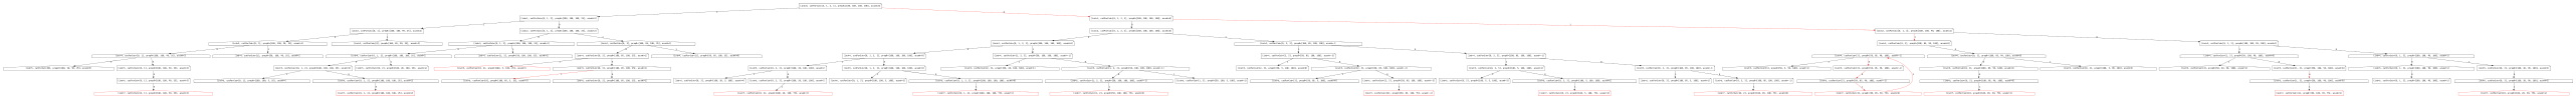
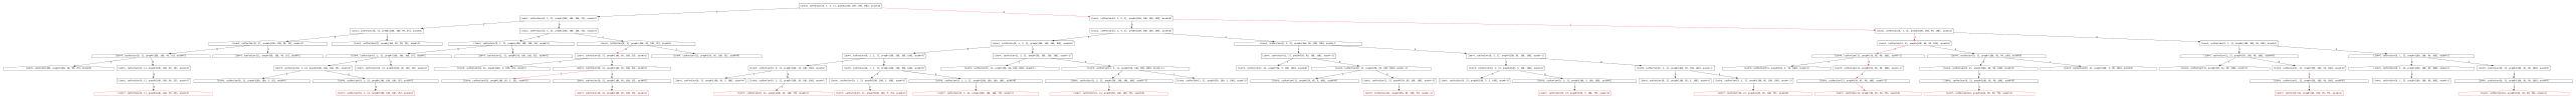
  strict digraph {
    fontname="JetBrains Mono"
    node [fontname="JetBrains Mono" shape=house]
    edge [fontname="JetBrains Mono"]
    n1 [color=red label="(ind=7, catPorCub=[0, 1, 2], prepR=[100, 100, 100, 25], acumV=2)" shape=note]
    n2 [label="(ind=4, catPorCub=[2, 3], prepR=[50, 85, 100, 100], acumV=-2)" shape=note]
    n3 [label="(ind=5, catPorCub=[2, 3], prepR=[50, 5, 100, 100], acumV=0)" shape=note]
    n4 [label="(ind=5, catPorCub=[2, 3], prepR=[50, 85, 100, 100], acumV=-2)"]
    n5 [label="(ind=6, catPorCub=[3], prepR=[50, 85, 5, 100], acumV=0)"]
    n6 [label="(ind=6, catPorCub=[2, 3], prepR=[50, 85, 100, 100], acumV=-2)" shape=note]
    n7 [label="(ind=6, catPorCub=[0, 3], prepR=[100, 5, 5, 100], acumV=3)" shape=note]
    n8 [label="(ind=2, catPorCub=[0, 1, 2, 3], prepR=[100, 100, 100, 100], acumV=0)" shape=note]
    n9 [label="(ind=3, catPorCub=[0, 1, 2, 3], prepR=[100, 100, 100, 100], acumV=0)" shape=note]
    n10 [label="(ind=3, catPorCub=[0, 2, 3], prepR=[100, 85, 100, 100], acumV=-1)"]
    n11 [label="(ind=4, catPorCub=[0, 1, 2, 3], prepR=[100, 100, 100, 100], acumV=0)" shape=note]
    n12 [label="(ind=4, catPorCub=[1, 2, 3], prepR=[50, 100, 100, 100], acumV=-1)" shape=note]
    n13 [label="(ind=4, catPorCub=[0, 2, 3], prepR=[100, 85, 100, 100], acumV=-1)" shape=note]
    n14 [label="(ind=6, catPorCub=[1, 3], prepR=[50, 100, 90, 100], acumV=0)"]
    n15 [color=red label="(ind=7, catPorCub=[1], prepR=[50, 100, 90, 75], acumV=1)" shape=note]
    n16 [label="(ind=3, catPorCub=[0, 1], prepR=[100, 100, 90, 25], acumV=3)"]
    n17 [label="(ind=4, catPorCub=[0, 1], prepR=[100, 100, 90, 25], acumV=3)"]
    n18 [label="(ind=4, catPorCub=[1], prepR=[50, 100, 90, 25], acumV=2)"]
    n19 [label="(ind=5, catPorCub=[0], prepR=[100, 20, 90, 25], acumV=5)"]
    n20 [label="(ind=5, catPorCub=[0, 1], prepR=[100, 100, 90, 25], acumV=3)" shape=note]
    n21 [label="(ind=3, catPorCub=[0, 1, 2], prepR=[100, 100, 100, 25], acumV=2)"]
    n22 [label="(ind=4, catPorCub=[0, 1, 2], prepR=[100, 100, 100, 25], acumV=2)"]
    n23 [label="(ind=4, catPorCub=[1, 2], prepR=[50, 100, 100, 25], acumV=1)"]
    n24 [label="(ind=5, catPorCub=[0, 1, 2], prepR=[100, 100, 100, 25], acumV=2)" shape=note]
    n25 [label="(ind=5, catPorCub=[0, 2], prepR=[100, 20, 100, 25], acumV=4)" shape=note]
    n26 [label="(ind=6, catPorCub=[1, 2, 3], prepR=[50, 100, 100, 100], acumV=-1)"]
    n27 [color=red label="(ind=7, catPorCub=[1, 2], prepR=[50, 100, 100, 75], acumV=0)"]
    n28 [label="(ind=6, catPorCub=[0, 1], prepR=[100, 100, 5, 25], acumV=4)"]
    n29 [label="(ind=4, catPorCub=[3], prepR=[50, 85, 90, 100], acumV=-1)"]
    n30 [label="(ind=5, catPorCub=[3], prepR=[50, 5, 90, 100], acumV=1)"]
    n31 [label="(ind=5, catPorCub=[3], prepR=[50, 85, 90, 100], acumV=-1)" shape=note]
    n32 [label="(ind=6, catPorCub=[3], prepR=[50, 85, 90, 100], acumV=-1)"]
    n33 [label="(ind=5, catPorCub=[0, 1, 3], prepR=[100, 100, 90, 100], acumV=1)"]
    n34 [label="(ind=6, catPorCub=[0, 1, 3], prepR=[100, 100, 90, 100], acumV=1)" shape=note]
    n35 [label="(ind=6, catPorCub=[0, 3], prepR=[100, 20, 5, 100], acumV=4)" shape=note]
-   n36 [label="(ind=5, catPorCub=[0, 2], prepR=[100, 5, 100, 25], acumV=3)" color=red]
+   n36 [label="(ind=5, catPorCub=[0, 2], prepR=[100, 5, 100, 25], acumV=3)"]
    n37 [label="(ind=6, catPorCub=[0, 1], prepR=[100, 100, 90, 25], acumV=3)" shape=note]
    n38 [color=red label="(ind=7, catPorCub=[0, 1], prepR=[100, 100, 90, 25], acumV=3)"]
    n39 [label="(ind=4, catPorCub=[0, 3], prepR=[100, 85, 90, 100], acumV=0)"]
    n40 [label="(ind=5, catPorCub=[0, 3], prepR=[100, 85, 90, 100], acumV=0)"]
    n41 [label="(ind=5, catPorCub=[0, 3], prepR=[100, 5, 90, 100], acumV=2)"]
    n42 [label="(ind=6, catPorCub=[0, 3], prepR=[100, 85, 90, 100], acumV=0)"]
    n43 [color=red label="(ind=7, catPorCub=[0, 1, 2], prepR=[100, 100, 100, 75], acumV=1)"]
    n44 [label="(ind=5, catPorCub=[0, 2, 3], prepR=[100, 20, 100, 100], acumV=2)" shape=note]
    n45 [label="(ind=5, catPorCub=[0, 1, 2, 3], prepR=[100, 100, 100, 100], acumV=0)" shape=note]
    n46 [label="(ind=5, catPorCub=[2, 3], prepR=[50, 20, 100, 100], acumV=1)"]
    n47 [label="(ind=5, catPorCub=[1, 2, 3], prepR=[50, 100, 100, 100], acumV=-1)"]
    n48 [label="(ind=6, catPorCub=[0, 1, 3], prepR=[100, 100, 5, 100], acumV=2)" shape=note]
+   n49 [color=red label="(ind=7, catPorCub=[0, 1], prepR=[100, 100, 5, 75], acumV=3)" shape=note]
    n50 [label="(ind=6, catPorCub=[0, 3], prepR=[100, 20, 90, 100], acumV=3)"]
    n51 [color=red label="(ind=7, catPorCub=[0], prepR=[100, 20, 90, 75], acumV=4)"]
    n52 [label="(ind=4, catPorCub=[0, 2], prepR=[100, 85, 100, 25], acumV=1)" shape=note]
    n53 [label="(ind=5, catPorCub=[0, 2], prepR=[100, 85, 100, 25], acumV=1)"]
    n54 [label="(ind=6, catPorCub=[0], prepR=[100, 85, 5, 25], acumV=3)"]
    n55 [label="(ind=6, catPorCub=[0, 2], prepR=[100, 85, 100, 25], acumV=1)"]
    n56 [label="(ind=6, catPorCub=[1, 3], prepR=[50, 100, 5, 100], acumV=1)" shape=note]
    n57 [label="(ind=6, catPorCub=[0, 1, 2], prepR=[100, 100, 100, 25], acumV=2)"]
    n58 [label="(ind=5, catPorCub=[0, 2, 3], prepR=[100, 5, 100, 100], acumV=1)" shape=note]
    n59 [label="(ind=5, catPorCub=[0, 2, 3], prepR=[100, 85, 100, 100], acumV=-1)" shape=note]
    n60 [label="(ind=6, catPorCub=[0, 2, 3], prepR=[100, 5, 100, 100], acumV=1)"]
    n61 [label="(ind=6, catPorCub=[0, 3], prepR=[100, 85, 5, 100], acumV=1)" shape=note]
    n62 [label="(ind=6, catPorCub=[0, 2, 3], prepR=[100, 85, 100, 100], acumV=-1)" shape=note]
    n63 [label="(ind=6, catPorCub=[0, 2, 3], prepR=[100, 20, 100, 100], acumV=2)" shape=note]
    n64 [color=red label="(ind=7, catPorCub=[0, 2], prepR=[100, 20, 100, 75], acumV=3)"]
+   n65 [color=red label="(ind=7, catPorCub=[0, 2], prepR=[100, 85, 100, 25], acumV=1)" shape=note]
    n66 [label="(ind=6, catPorCub=[0, 1, 2, 3], prepR=[100, 100, 100, 100], acumV=0)"]
    n67 [label="(ind=3, catPorCub=[0, 3], prepR=[100, 85, 90, 100], acumV=0)" shape=note]
    n68 [label="(ind=2, catPorCub=[0, 1, 3], prepR=[100, 100, 90, 100], acumV=1)" shape=note]
    n69 [label="(ind=3, catPorCub=[0, 1, 3], prepR=[100, 100, 90, 100], acumV=1)" shape=note]
    n70 [label="(ind=4, catPorCub=[1, 3], prepR=[50, 100, 90, 100], acumV=0)"]
    n71 [label="(ind=4, catPorCub=[0, 1, 3], prepR=[100, 100, 90, 100], acumV=1)"]
    n72 [label="(ind=0, catPorCub=[0, 1, 2, 3], prepR=[100, 100, 100, 100], acumV=0)" shape=note]
    n73 [label="(ind=1, catPorCub=[0, 1, 2], prepR=[100, 100, 100, 25], acumV=2)" shape=note]
    n74 [label="(ind=1, catPorCub=[0, 1, 2, 3], prepR=[100, 100, 100, 100], acumV=0)" shape=note]
    n75 [label="(ind=2, catPorCub=[0, 1], prepR=[100, 100, 90, 25], acumV=3)" shape=note]
    n76 [label="(ind=2, catPorCub=[0, 1, 2], prepR=[100, 100, 100, 25], acumV=2)" shape=note]
    n77 [color=red label="(ind=7, catPorCub=[0], prepR=[100, 85, 90, 75], acumV=1)"]
    n78 [color=red label="(ind=7, catPorCub=[0, 2], prepR=[100, 5, 100, 75], acumV=2)" shape=note]
    n79 [color=red label="(ind=7, catPorCub=[0, 2], prepR=[100, 85, 100, 75], acumV=0)"]
    n80 [label="(ind=5, catPorCub=[0, 3], prepR=[100, 20, 90, 100], acumV=3)" shape=note]
    n81 [color=red label="(ind=7, catPorCub=[], prepR=[50, 85, 90, 75], acumV=0)"]
    n82 [label="(ind=5, catPorCub=[3], prepR=[50, 20, 90, 100], acumV=2)"]
    n83 [label="(ind=5, catPorCub=[1, 3], prepR=[50, 100, 90, 100], acumV=0)" shape=note]
    n84 [label="(ind=3, catPorCub=[0, 2], prepR=[100, 85, 100, 25], acumV=1)"]
    n85 [label="(ind=4, catPorCub=[2], prepR=[50, 85, 100, 25], acumV=0)"]
    n86 [label="(ind=3, catPorCub=[0], prepR=[100, 85, 90, 25], acumV=2)"]
    n87 [color=red label="(ind=7, catPorCub=[2], prepR=[50, 85, 100, 75], acumV=-1)" shape=note]
    n2 -> n3 [label=1]
    n2 -> n4 [label=0]
    n4 -> n5 [label=1]
    n4 -> n6 [label=0]
    n6 -> n87 [label=1]
    n8 -> n9 [label=0]
    n8 -> n10 [label=1]
    n9 -> n11 [label=0]
    n9 -> n12 [label=1]
    n10 -> n2 [label=1]
    n10 -> n13 [label=0]
    n11 -> n44 [label=1]
    n11 -> n45 [label=0]
    n12 -> n46 [label=1]
    n12 -> n47 [label=0]
    n13 -> n58 [label=1]
    n13 -> n59 [label=0]
    n14 -> n15 [label=1]
    n16 -> n17 [label=0]
    n16 -> n18 [label=1]
    n17 -> n19 [label=1]
    n17 -> n20 [label=0]
    n20 -> n37 [label=0]
    n21 -> n22 [label=0]
    n21 -> n23 [label=1]
    n22 -> n24 [label=0]
    n22 -> n25 [label=1]
    n24 -> n28 [label=1]
    n24 -> n57 [label=0]
    n26 -> n27 [label=1]
    n29 -> n30 [label=1]
    n29 -> n31 [color=red label=0]
    n31 -> n32 [color=red label=0]
    n32 -> n81 [color=red label=1]
    n33 -> n34 [label=0]
    n37 -> n38 [label=0]
    n39 -> n40 [label=0]
    n39 -> n41 [label=1]
    n40 -> n42 [label=0]
    n42 -> n77 [label=1]
    n44 -> n35 [label=1]
    n44 -> n63 [label=0]
    n45 -> n48 [label=1]
    n45 -> n66 [label=0]
    n47 -> n26 [label=0]
    n47 -> n56 [label=1]
+   n48 -> n49 [label=1]
    n50 -> n51 [label=1]
    n52 -> n36 [label=1]
    n52 -> n53 [label=0]
    n53 -> n54 [color=red label=1]
    n53 -> n55 [label=0]
+   n55 -> n65 [label=0]
    n57 -> n1 [label=0]
    n58 -> n7 [label=1]
    n58 -> n60 [label=0]
    n59 -> n61 [label=1]
    n59 -> n62 [label=0]
    n60 -> n78 [label=1]
    n62 -> n79 [label=1]
    n63 -> n64 [label=1]
    n66 -> n43 [label=1]
-   n81 -> n29 [color=red label=1]
+   n67 -> n29 [color=red label=1]
    n67 -> n39 [label=0]
    n68 -> n67 [color=red label=1]
    n68 -> n69 [label=0]
    n69 -> n70 [label=1]
    n69 -> n71 [label=0]
    n70 -> n82 [label=1]
    n70 -> n83 [label=0]
    n71 -> n33 [label=0]
    n71 -> n80 [label=1]
    n72 -> n73 [label=1]
    n72 -> n74 [color=red label=0]
    n73 -> n75 [label=1]
    n73 -> n76 [label=0]
    n74 -> n8 [label=0]
    n74 -> n68 [color=red label=1]
    n75 -> n16 [label=0]
    n75 -> n86 [label=1]
    n76 -> n21 [label=0]
    n76 -> n84 [label=1]
    n80 -> n50 [label=0]
    n83 -> n14 [color=red label=0]
-   n84 -> n52 [label=0]
+   n84 -> n52 [label=0 color=red]
    n84 -> n85 [label=1]
  }
